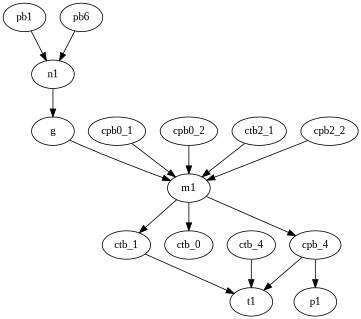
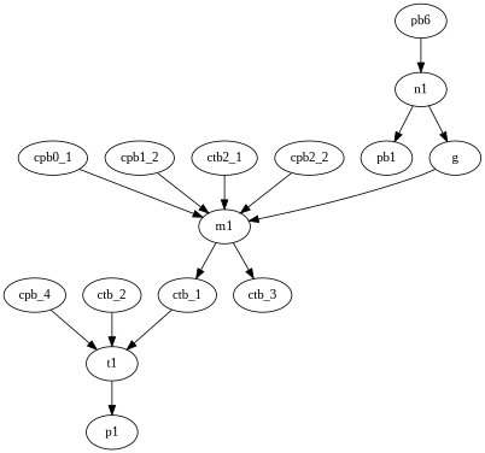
  digraph {
    fontname="Liberation Serif"
    node [fontname="Liberation Serif"]
    edge [fontname="Liberation Serif" sink_port="{'_component': 'n1', '_port': {'x': 0, 'y': 0, 'layer': 'FLOW', 'label': '1'}}"]
    pb1
    n1
    g
    m1
    pb2 [label=pb6]
    ctb_1
-   ctb_3 [label=ctb_0]
+   ctb_3
    ctb_4 [label=cpb_4]
    t1
-   ctb_2 [label=ctb_4]
+   ctb_2
    p1
    cpb1_1 [label=cpb0_1]
-   cpb1_2 [label=cpb0_2]
+   cpb1_2
    cpb2_1 [label=ctb2_1]
    cpb2_2
-   pb1 -> n1 [connection_id=c1 connection_ref="{'name': 'c1', 'ID': 'c1', 'entity': 'CHANNEL', 'params': {'data': {'channelWidth': 100, 'connectionSpacing': 1000}}, 'source': {'_component': 'pb1', '_port': {'x': 100, 'y': 100, 'layer': 'FLOW', 'label': '1'}}, 'sinks': [{'_component': 'n1', '_port': {'x': 0, 'y': 0, 'layer': 'FLOW', 'label': '1'}}], 'layer': {'_id': '0', 'name': 'FLOW_0', 'layertype': 'FLOW', 'group': '0', 'params': {'data': {}}}, '_paths': []}" source_port="{'_component': 'pb1', '_port': {'x': 100, 'y': 100, 'layer': 'FLOW', 'label': '1'}}"]
+   n1 -> pb1 [connection_id=c1 connection_ref="{'name': 'c1', 'ID': 'c1', 'entity': 'CHANNEL', 'params': {'data': {'channelWidth': 100, 'connectionSpacing': 1000}}, 'source': {'_component': 'pb1', '_port': {'x': 100, 'y': 100, 'layer': 'FLOW', 'label': '1'}}, 'sinks': [{'_component': 'n1', '_port': {'x': 0, 'y': 0, 'layer': 'FLOW', 'label': '1'}}], 'layer': {'_id': '0', 'name': 'FLOW_0', 'layertype': 'FLOW', 'group': '0', 'params': {'data': {}}}, '_paths': []}" source_port="{'_component': 'pb1', '_port': {'x': 100, 'y': 100, 'layer': 'FLOW', 'label': '1'}}"]
    n1 -> g [connection_id=c3 connection_ref="{'name': 'c3', 'ID': 'c3', 'entity': 'CHANNEL', 'params': {'data': {'channelWidth': 100, 'connectionSpacing': 1000}}, 'source': {'_component': 'n1', '_port': {'x': 0, 'y': 0, 'layer': 'FLOW', 'label': '1'}}, 'sinks': [{'_component': 'g', '_port': '1'}], 'layer': {'_id': '0', 'name': 'FLOW_0', 'layertype': 'FLOW', 'group': '0', 'params': {'data': {}}}, '_paths': []}" sink_port="{'_component': 'g', '_port': '1'}" source_port="{'_component': 'n1', '_port': {'x': 0, 'y': 0, 'layer': 'FLOW', 'label': '1'}}"]
    g -> m1 [connection_id=c4 connection_ref="{'name': 'c4', 'ID': 'c4', 'entity': 'CHANNEL', 'params': {'data': {'channelWidth': 100, 'connectionSpacing': 1000}}, 'source': {'_component': 'g', '_port': '2'}, 'sinks': [{'_component': 'm1', '_port': '1'}], 'layer': {'_id': '0', 'name': 'FLOW_0', 'layertype': 'FLOW', 'group': '0', 'params': {'data': {}}}, '_paths': []}" sink_port="{'_component': 'm1', '_port': '1'}" source_port="{'_component': 'g', '_port': '2'}"]
    m1 -> ctb_1 [connection_id=c5 connection_ref="{'name': 'c5', 'ID': 'c5', 'entity': 'CHANNEL', 'params': {'data': {'channelWidth': 100, 'connectionSpacing': 1000}}, 'source': {'_component': 'm1', '_port': '2'}, 'sinks': [{'_component': 'ctb_1', '_port': \"{'x': 0, 'y': 150, 'layer': 'FLOW', 'label': '1'}\"}], 'layer': {'_id': '0', 'name': 'FLOW_0', 'layertype': 'FLOW', 'group': '0', 'params': {'data': {}}}, '_paths': []}" sink_port="{'_component': 'ctb_1', '_port': \"{'x': 0, 'y': 150, 'layer': 'FLOW', 'label': '1'}\"}" source_port="{'_component': 'm1', '_port': '2'}"]
    m1 -> ctb_3 [connection_id=c7 connection_ref="{'name': 'c7', 'ID': 'c7', 'entity': 'CHANNEL', 'params': {'data': {'channelWidth': 100, 'connectionSpacing': 1000}}, 'source': {'_component': 'm1', '_port': '4'}, 'sinks': [{'_component': 'ctb_3', '_port': \"{'x': 0, 'y': 150, 'layer': 'FLOW', 'label': '1'}\"}], 'layer': {'_id': '0', 'name': 'FLOW_0', 'layertype': 'FLOW', 'group': '0', 'params': {'data': {}}}, '_paths': []}" sink_port="{'_component': 'ctb_3', '_port': \"{'x': 0, 'y': 150, 'layer': 'FLOW', 'label': '1'}\"}" source_port="{'_component': 'm1', '_port': '4'}"]
-   m1 -> ctb_4 [connection_id=c8 connection_ref="{'name': 'c8', 'ID': 'c8', 'entity': 'CHANNEL', 'params': {'data': {'channelWidth': 100, 'connectionSpacing': 1000}}, 'source': {'_component': 'm1', '_port': '5'}, 'sinks': [{'_component': 'ctb_4', '_port': \"{'x': 0, 'y': 150, 'layer': 'FLOW', 'label': '1'}\"}], 'layer': {'_id': '0', 'name': 'FLOW_0', 'layertype': 'FLOW', 'group': '0', 'params': {'data': {}}}, '_paths': []}" sink_port="{'_component': 'ctb_4', '_port': \"{'x': 0, 'y': 150, 'layer': 'FLOW', 'label': '1'}\"}" source_port="{'_component': 'm1', '_port': '5'}"]
    pb2 -> n1 [connection_id=c2 connection_ref="{'name': 'c2', 'ID': 'c2', 'entity': 'CHANNEL', 'params': {'data': {'channelWidth': 100, 'connectionSpacing': 1000}}, 'source': {'_component': 'pb2', '_port': {'x': 100, 'y': 100, 'layer': 'FLOW', 'label': '1'}}, 'sinks': [{'_component': 'n1', '_port': {'x': 0, 'y': 0, 'layer': 'FLOW', 'label': '1'}}], 'layer': {'_id': '0', 'name': 'FLOW_0', 'layertype': 'FLOW', 'group': '0', 'params': {'data': {}}}, '_paths': []}" source_port="{'_component': 'pb2', '_port': {'x': 100, 'y': 100, 'layer': 'FLOW', 'label': '1'}}"]
    ctb_1 -> t1 [connection_id=c9 connection_ref="{'name': 'c9', 'ID': 'c9', 'entity': 'CHANNEL', 'params': {'data': {'channelWidth': 100, 'connectionSpacing': 1000}}, 'source': {'_component': 'ctb_1', '_port': \"{'x': 0, 'y': 150, 'layer': 'FLOW', 'label': '1'}\"}, 'sinks': [{'_component': 't1', '_port': '5'}], 'layer': {'_id': '0', 'name': 'FLOW_0', 'layertype': 'FLOW', 'group': '0', 'params': {'data': {}}}, '_paths': []}" sink_port="{'_component': 't1', '_port': '5'}" source_port="{'_component': 'ctb_1', '_port': \"{'x': 0, 'y': 150, 'layer': 'FLOW', 'label': '1'}\"}"]
    ctb_4 -> t1 [connection_id=c12 connection_ref="{'name': 'c12', 'ID': 'c12', 'entity': 'CHANNEL', 'params': {'data': {'channelWidth': 100, 'connectionSpacing': 1000}}, 'source': {'_component': 'ctb_4', '_port': \"{'x': 0, 'y': 150, 'layer': 'FLOW', 'label': '1'}\"}, 'sinks': [{'_component': 't1', '_port': '2'}], 'layer': {'_id': '0', 'name': 'FLOW_0', 'layertype': 'FLOW', 'group': '0', 'params': {'data': {}}}, '_paths': []}" sink_port="{'_component': 't1', '_port': '2'}" source_port="{'_component': 'ctb_4', '_port': \"{'x': 0, 'y': 150, 'layer': 'FLOW', 'label': '1'}\"}"]
-   ctb_4 -> p1 [connection_id=c13 connection_ref="{'name': 'c13', 'ID': 'c13', 'entity': 'CHANNEL', 'params': {'data': {'channelWidth': 100, 'connectionSpacing': 1000}}, 'source': {'_component': 't1', '_port': '1'}, 'sinks': [{'_component': 'p1', '_port': {'x': 100, 'y': 100, 'layer': 'FLOW', 'label': '1'}}], 'layer': {'_id': '0', 'name': 'FLOW_0', 'layertype': 'FLOW', 'group': '0', 'params': {'data': {}}}, '_paths': []}" sink_port="{'_component': 'p1', '_port': {'x': 100, 'y': 100, 'layer': 'FLOW', 'label': '1'}}" source_port="{'_component': 't1', '_port': '1'}"]
+   t1 -> p1 [connection_id=c13 connection_ref="{'name': 'c13', 'ID': 'c13', 'entity': 'CHANNEL', 'params': {'data': {'channelWidth': 100, 'connectionSpacing': 1000}}, 'source': {'_component': 't1', '_port': '1'}, 'sinks': [{'_component': 'p1', '_port': {'x': 100, 'y': 100, 'layer': 'FLOW', 'label': '1'}}], 'layer': {'_id': '0', 'name': 'FLOW_0', 'layertype': 'FLOW', 'group': '0', 'params': {'data': {}}}, '_paths': []}" sink_port="{'_component': 'p1', '_port': {'x': 100, 'y': 100, 'layer': 'FLOW', 'label': '1'}}" source_port="{'_component': 't1', '_port': '1'}"]
    ctb_2 -> t1 [connection_id=c10 connection_ref="{'name': 'c10', 'ID': 'c10', 'entity': 'CHANNEL', 'params': {'data': {'channelWidth': 100, 'connectionSpacing': 1000}}, 'source': {'_component': 'ctb_2', '_port': \"{'x': 0, 'y': 150, 'layer': 'FLOW', 'label': '1'}\"}, 'sinks': [{'_component': 't1', '_port': '4'}], 'layer': {'_id': '0', 'name': 'FLOW_0', 'layertype': 'FLOW', 'group': '0', 'params': {'data': {}}}, '_paths': []}" sink_port="{'_component': 't1', '_port': '4'}" source_port="{'_component': 'ctb_2', '_port': \"{'x': 0, 'y': 150, 'layer': 'FLOW', 'label': '1'}\"}"]
    cpb1_1 -> m1 [connection_id=cc1 connection_ref="{'name': 'cc1', 'ID': 'cc1', 'entity': 'CHANNEL', 'params': {'data': {'channelWidth': 50, 'connectionSpacing': 1000}}, 'source': {'_component': 'cpb1_1', '_port': {'x': 100, 'y': 100, 'layer': 'FLOW', 'label': '1'}}, 'sinks': [{'_component': 'm1', '_port': '7'}], 'layer': {'_id': '1', 'name': 'FLOW_0', 'layertype': 'CONTROL', 'group': '0', 'params': {'data': {}}}, '_paths': []}" sink_port="{'_component': 'm1', '_port': '7'}" source_port="{'_component': 'cpb1_1', '_port': {'x': 100, 'y': 100, 'layer': 'FLOW', 'label': '1'}}"]
    cpb1_2 -> m1 [connection_id=cc2 connection_ref="{'name': 'cc2', 'ID': 'cc2', 'entity': 'CHANNEL', 'params': {'data': {'channelWidth': 50, 'connectionSpacing': 1000}}, 'source': {'_component': 'cpb1_2', '_port': {'x': 100, 'y': 100, 'layer': 'FLOW', 'label': '1'}}, 'sinks': [{'_component': 'm1', '_port': '9'}], 'layer': {'_id': '1', 'name': 'FLOW_0', 'layertype': 'CONTROL', 'group': '0', 'params': {'data': {}}}, '_paths': []}" sink_port="{'_component': 'm1', '_port': '9'}" source_port="{'_component': 'cpb1_2', '_port': {'x': 100, 'y': 100, 'layer': 'FLOW', 'label': '1'}}"]
    cpb2_1 -> m1 [connection_id=cc3 connection_ref="{'name': 'cc3', 'ID': 'cc3', 'entity': 'CHANNEL', 'params': {'data': {'channelWidth': 50, 'connectionSpacing': 1000}}, 'source': {'_component': 'cpb2_1', '_port': {'x': 100, 'y': 100, 'layer': 'FLOW', 'label': '1'}}, 'sinks': [{'_component': 'm1', '_port': '6'}], 'layer': {'_id': '1', 'name': 'FLOW_0', 'layertype': 'CONTROL', 'group': '0', 'params': {'data': {}}}, '_paths': []}" sink_port="{'_component': 'm1', '_port': '6'}" source_port="{'_component': 'cpb2_1', '_port': {'x': 100, 'y': 100, 'layer': 'FLOW', 'label': '1'}}"]
    cpb2_2 -> m1 [connection_id=cc4 connection_ref="{'name': 'cc4', 'ID': 'cc4', 'entity': 'CHANNEL', 'params': {'data': {'channelWidth': 50, 'connectionSpacing': 1000}}, 'source': {'_component': 'cpb2_2', '_port': {'x': 100, 'y': 100, 'layer': 'FLOW', 'label': '1'}}, 'sinks': [{'_component': 'm1', '_port': '8'}], 'layer': {'_id': '1', 'name': 'FLOW_0', 'layertype': 'CONTROL', 'group': '0', 'params': {'data': {}}}, '_paths': []}" sink_port="{'_component': 'm1', '_port': '8'}" source_port="{'_component': 'cpb2_2', '_port': {'x': 100, 'y': 100, 'layer': 'FLOW', 'label': '1'}}"]
  }
